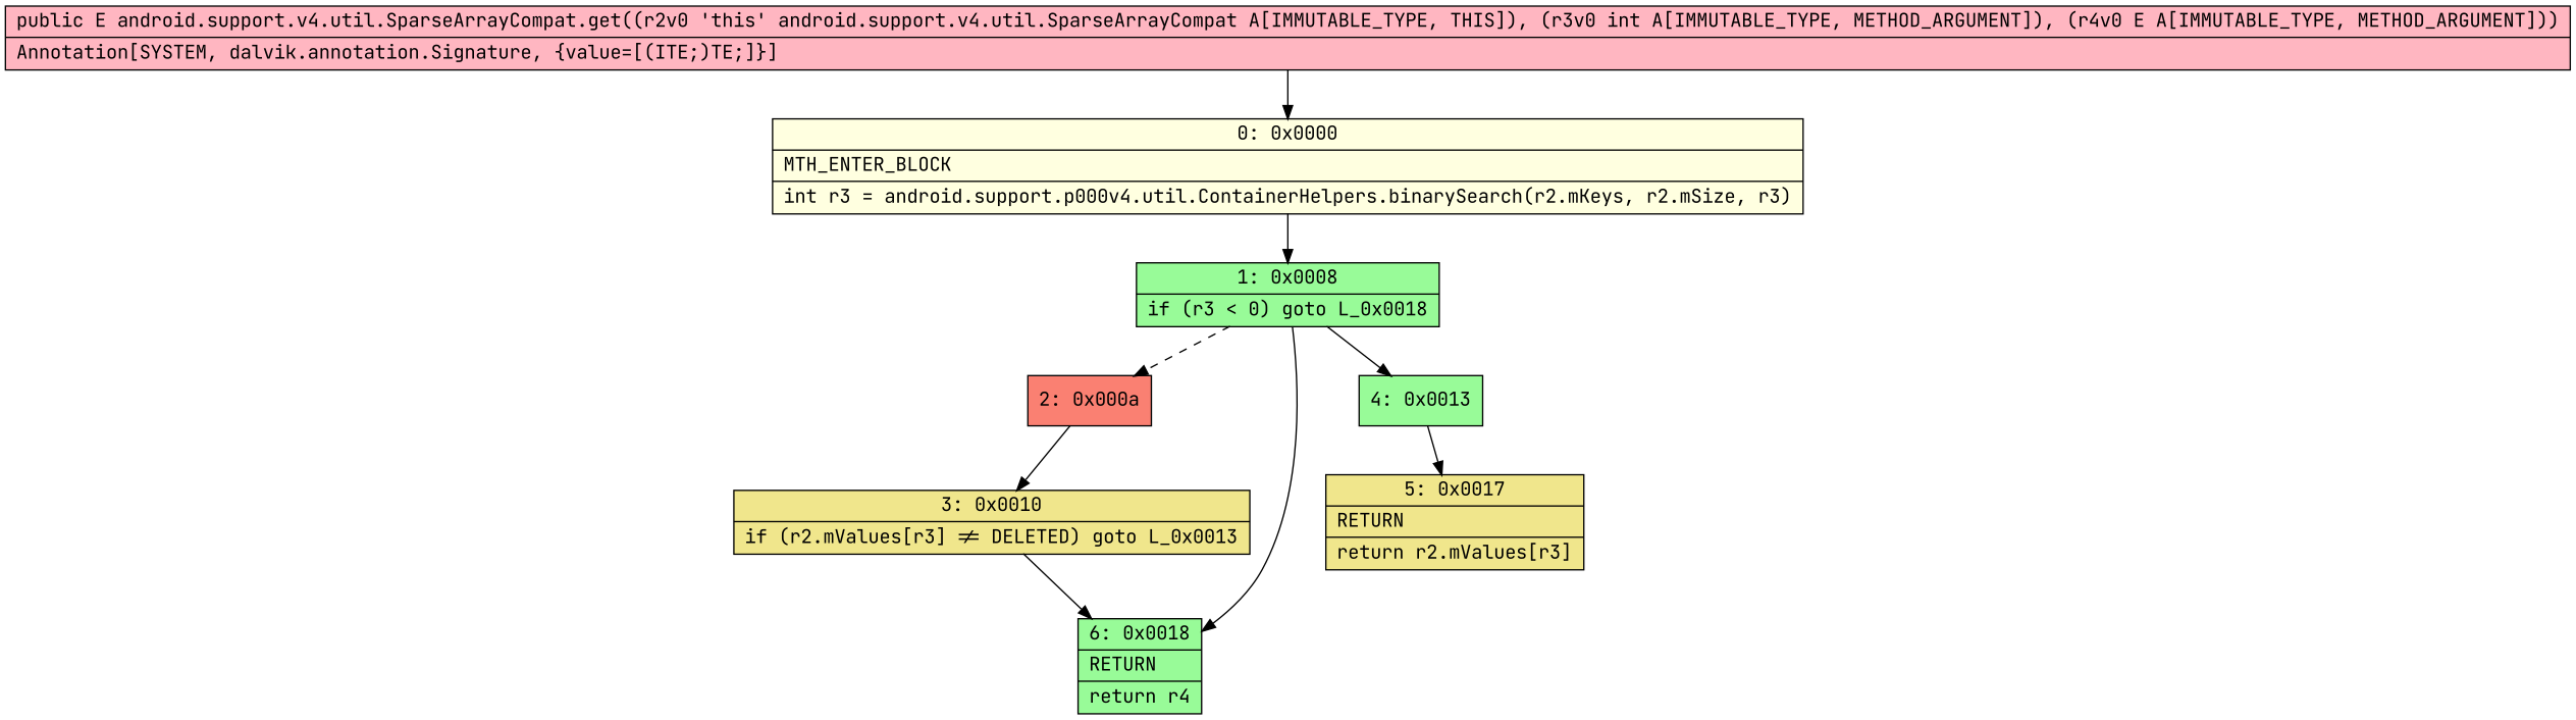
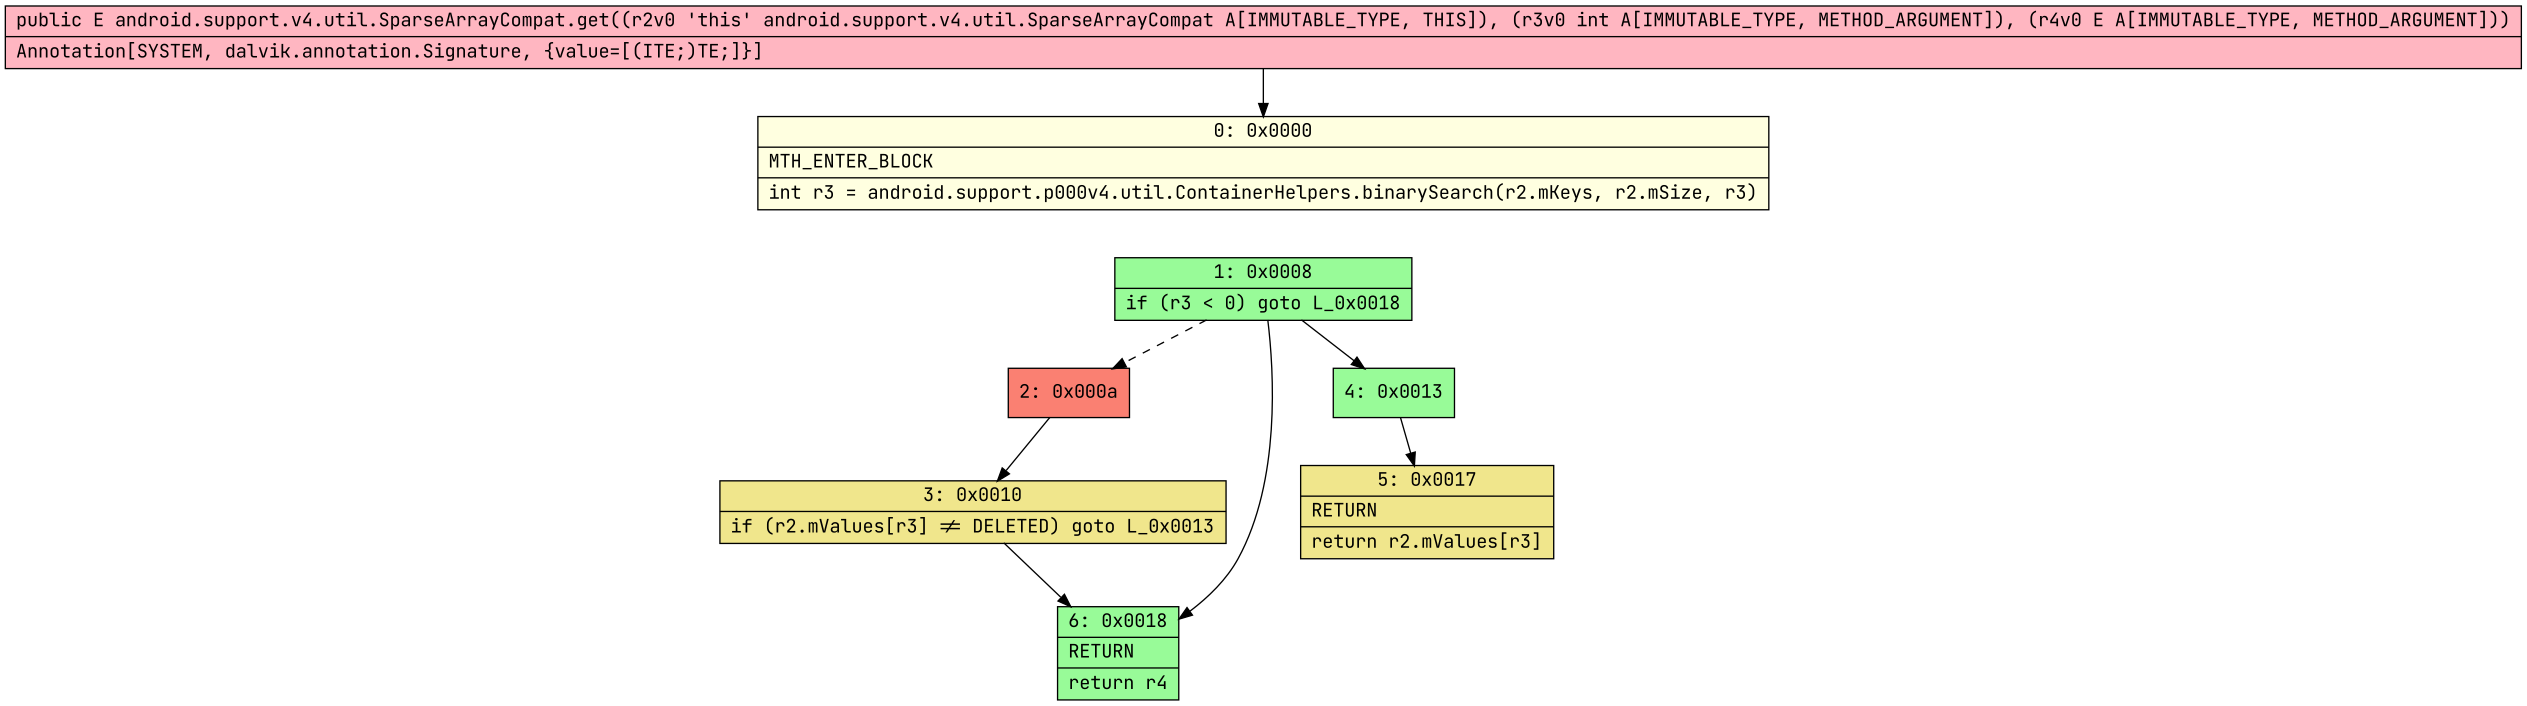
  digraph {
    fontname="JetBrains Mono"
    node [fillcolor=palegreen fontname="JetBrains Mono" shape=record style=filled]
    edge [fontname="JetBrains Mono"]
    n1 [fillcolor=lightyellow label="{0\:\ 0x0000|MTH_ENTER_BLOCK\l|int r3 = android.support.p000v4.util.ContainerHelpers.binarySearch(r2.mKeys, r2.mSize, r3)\l}"]
    n2 [label="{1\:\ 0x0008|if (r3 \< 0) goto L_0x0018\l}"]
    n3 [fillcolor=salmon label="{2\:\ 0x000a}"]
    n4 [label="{6\:\ 0x0018|RETURN\l|return r4\l}"]
    n5 [label="{4\:\ 0x0013}"]
    n6 [fillcolor=khaki label="{3\:\ 0x0010|if (r2.mValues[r3] != DELETED) goto L_0x0013\l}"]
    n7 [fillcolor=khaki label="{5\:\ 0x0017|RETURN\l|return r2.mValues[r3]\l}"]
    n8 [fillcolor=lightpink label="{public E android.support.v4.util.SparseArrayCompat.get((r2v0 'this' android.support.v4.util.SparseArrayCompat A[IMMUTABLE_TYPE, THIS]), (r3v0 int A[IMMUTABLE_TYPE, METHOD_ARGUMENT]), (r4v0 E A[IMMUTABLE_TYPE, METHOD_ARGUMENT]))  | Annotation[SYSTEM, dalvik.annotation.Signature, \{value=[(ITE;)TE;]\}]\l}"]
-   n1 -> n2
    n2 -> n3 [style=dashed]
    n2 -> n4
    n2 -> n5
    n3 -> n6
    n5 -> n7
    n6 -> n4 [style=solid]
    n8 -> n1
  }
